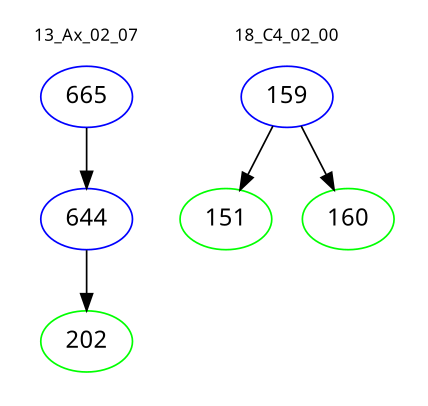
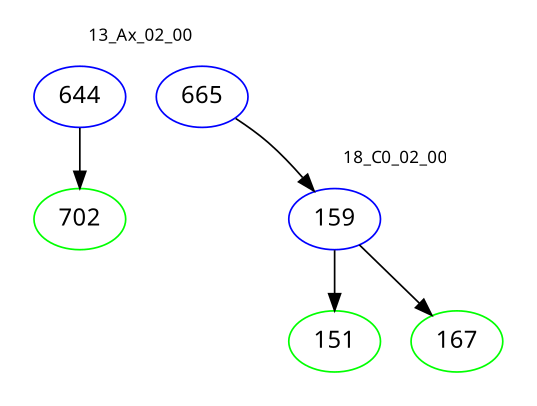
  digraph {
    fontname="Noto Sans"
    node [color=blue fontname="Noto Sans"]
    edge [color=black fontname="Noto Sans"]
    n1 [label=665]
    n2 [label=644]
-   n3 [color=green label=202]
+   n3 [color=green label=702]
    n4 [label=159]
    n5 [color=green label=151]
-   n6 [color=green label=160]
+   n6 [color=green label=167]
    subgraph cluster_1 {
      color=white
      fontsize=10
-     label="13_Ax_02_07"
+     label="13_Ax_02_00"
      n1
      n2
      n3
    }
    subgraph cluster_2 {
      color=white
      fontsize=10
-     label="18_C4_02_00"
+     label="18_C0_02_00"
      n4
      n5
      n6
    }
-   n1 -> n2
+   n1 -> n4
    n2 -> n3
    n4 -> n5
    n4 -> n6
  }
